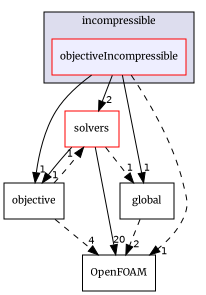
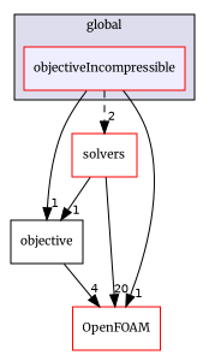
  digraph {
    compound=true
    fontname=Merriweather
    node [color=red fontname=Merriweather fontsize=10 shape=box]
    edge [fontname=Merriweather headlabel=1 labeldistance=1.5 labelfontname=Helvetica labelfontsize=10 style=solid]
    n1 [fillcolor="#eeeeff" label=objectiveIncompressible pencolor=black style=filled]
    n2 [label=solvers]
    n3 [label=objective color=""]
-   n4 [color=black label=OpenFOAM]
-   n5 [label=global color=""]
+   n4 [label=OpenFOAM]
    subgraph cluster_1 {
      bgcolor="#ddddee"
      fontsize=10
-     label=incompressible
+     label=global
      pencolor=black
      n1
    }
-   n1 -> n2 [headlabel=2]
+   n1 -> n2 [headlabel=2 style=dashed]
    n1 -> n3
-   n1 -> n4 [style=dashed]
-   n1 -> n5
+   n1 -> n4
    n2 -> n3
    n2 -> n4 [headlabel=20]
-   n2 -> n5 [style=dashed]
-   n3 -> n2 [style=dashed]
-   n3 -> n4 [headlabel=4 style=dashed]
-   n5 -> n4 [headlabel=2 style=dashed]
+   n3 -> n4 [headlabel=4]
  }
